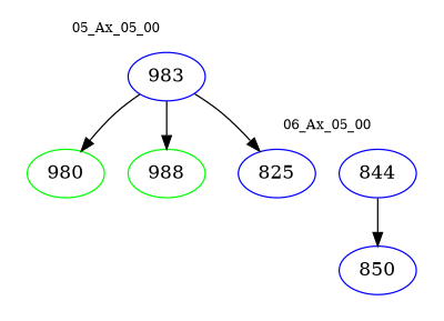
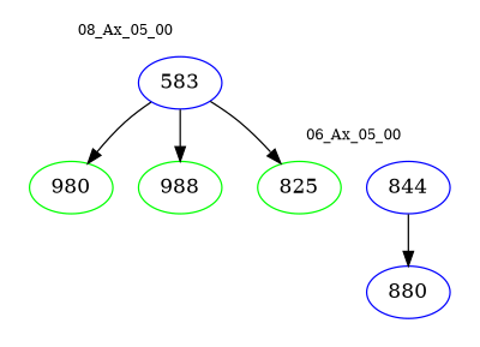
  digraph {
    node [color=blue]
    edge [color=black]
-   n1 [label=983]
+   n1 [label=583]
    n2 [color=green label=980]
    n3 [color=green label=988]
    n4 [label=844]
-   n5 [label=825]
-   n6 [label=850]
+   n5 [color=green label=825]
+   n6 [label=880]
    subgraph cluster_1 {
      color=white
      fontsize=10
-     label="05_Ax_05_00"
+     label="08_Ax_05_00"
      n1
      n2
      n3
    }
    subgraph cluster_2 {
      color=white
      fontsize=10
      label="06_Ax_05_00"
      n4
      n5
      n6
    }
    n1 -> n2
    n1 -> n3
    n1 -> n5
    n4 -> n6
  }
